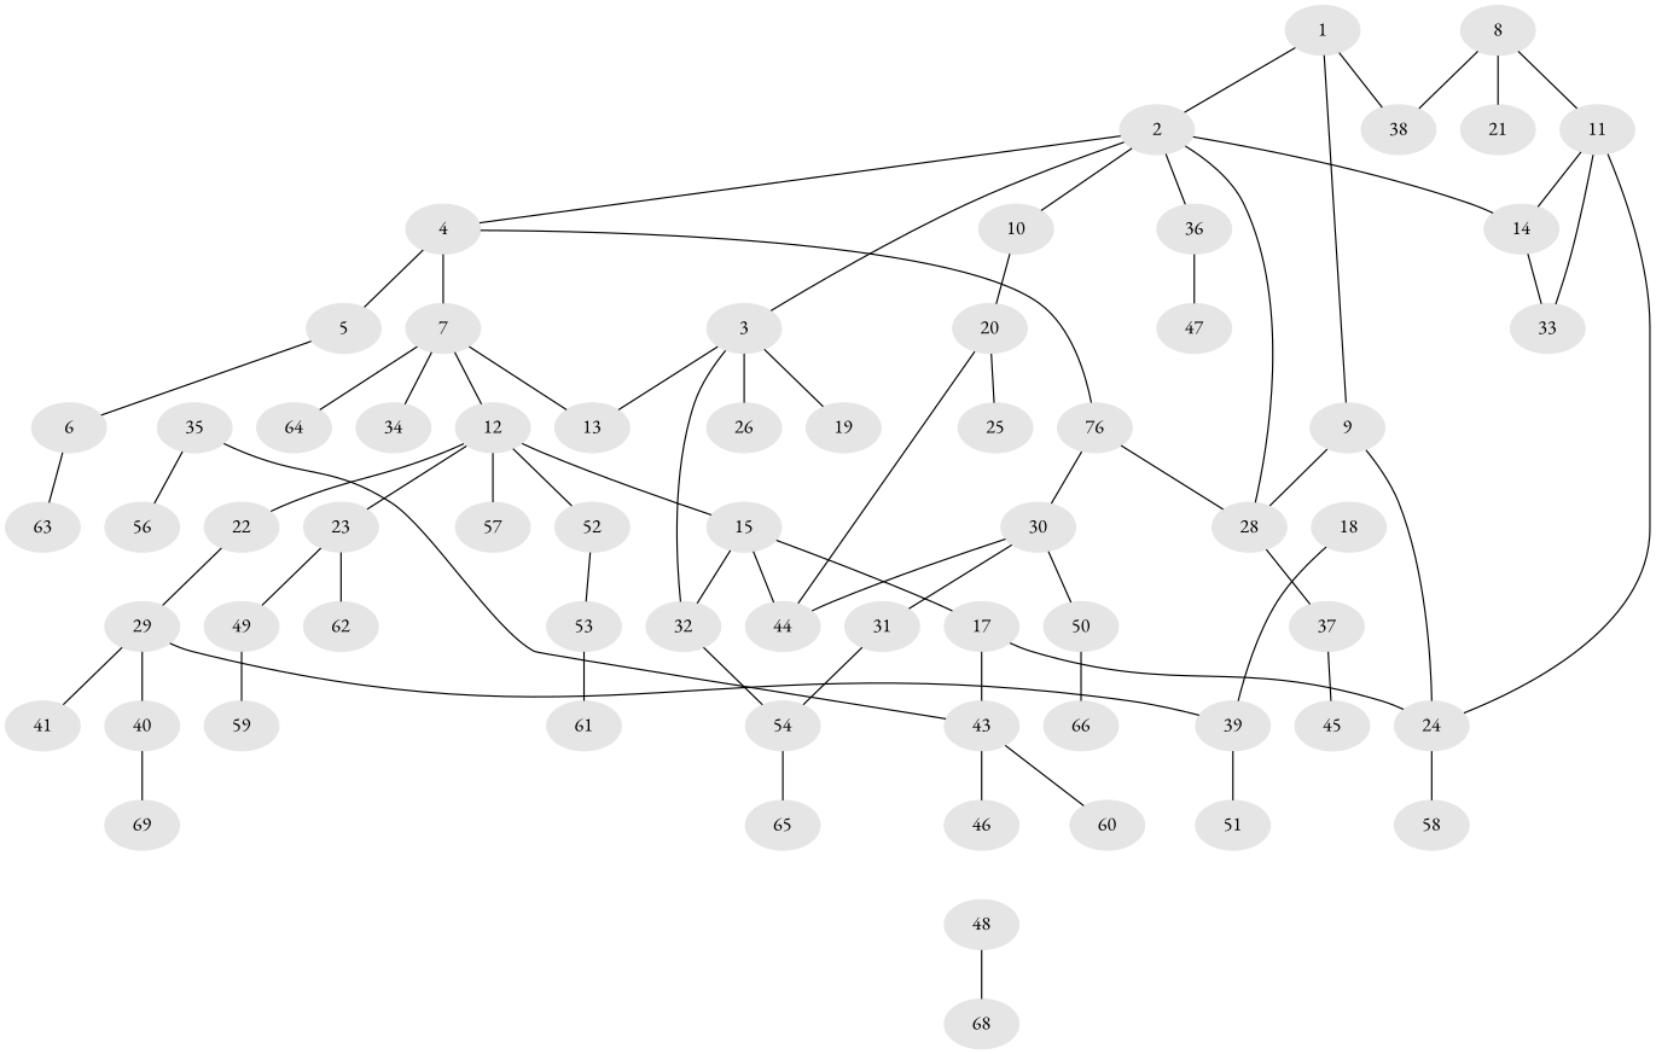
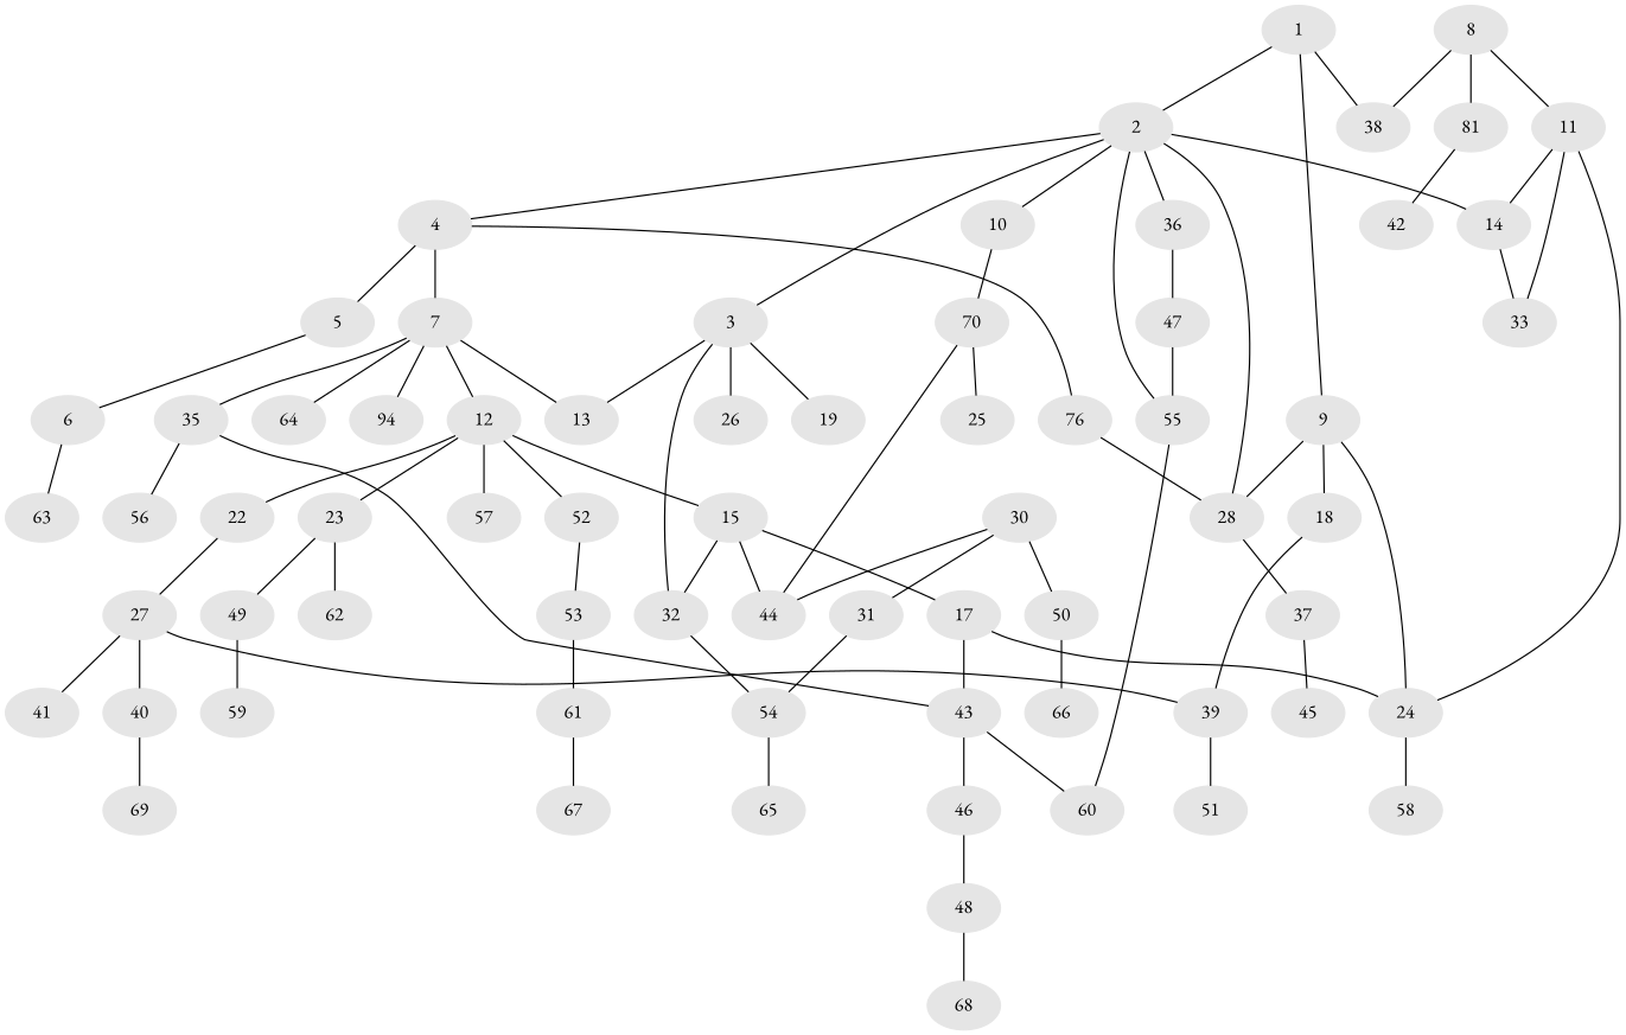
  graph {
    fontname="EB Garamond"
    node [color=gray90 fontname="EB Garamond" style=filled]
    edge [fontname="EB Garamond" weight=1.0]
    1
    2
    9
    38
    3
    4
    10
    14
    28
    36
+   55
    8
    11
-   21
+   21 [label=81]
    18
    24
    13
    19
    26
    32
    5
    7
    n23 [label=76]
-   20
+   20 [label=70]
    33
    37
    47
    60
    54
    6
    12
-   34
+   34 [label=94]
    35
    64
    30
    63
    57
    15
    22
    23
    52
    43
    56
+   42
    39
    58
    44
    25
    17
-   29
+   29 [label=27]
    49
    62
    53
    31
    50
    46
    51
    40
    41
    59
    45
    69
    66
    65
    48
    68
    61
+   67
    1 -- 2
    1 -- 9
    1 -- 38
    2 -- 3
    2 -- 4
    2 -- 10
    2 -- 14
    2 -- 28
    2 -- 36
+   2 -- 55
    9 -- 28
+   9 -- 18
    9 -- 24
    3 -- 13
    3 -- 19
    3 -- 26
    3 -- 32
    4 -- 5 [weight=2.0]
    4 -- 7
    4 -- n23
    10 -- 20
    14 -- 33
    28 -- 37
    36 -- 47 [weight=2.0]
+   55 -- 60
    8 -- 38
    8 -- 11
    8 -- 21
    11 -- 14 [weight=2.0]
    11 -- 24
    11 -- 33
+   21 -- 42
    18 -- 39
    24 -- 58
    32 -- 54
    5 -- 6
    7 -- 13
    7 -- 12
    7 -- 34
+   7 -- 35
    7 -- 64
    n23 -- 28
-   n23 -- 30
    20 -- 44
    20 -- 25
    37 -- 45
+   47 -- 55
    54 -- 65
    6 -- 63
    12 -- 57
    12 -- 15 [weight=3.0]
    12 -- 22
    12 -- 23
    12 -- 52
    35 -- 43
    35 -- 56
    30 -- 44
    30 -- 31
    30 -- 50
    15 -- 32
    15 -- 44
    15 -- 17
    22 -- 29
    23 -- 49
    23 -- 62
    52 -- 53
    43 -- 60
    43 -- 46
    39 -- 51
    17 -- 24
    17 -- 43
    29 -- 39
    29 -- 40
    29 -- 41
    49 -- 59
    53 -- 61
    31 -- 54
    50 -- 66
+   46 -- 48
    40 -- 69
    48 -- 68
+   61 -- 67
  }
